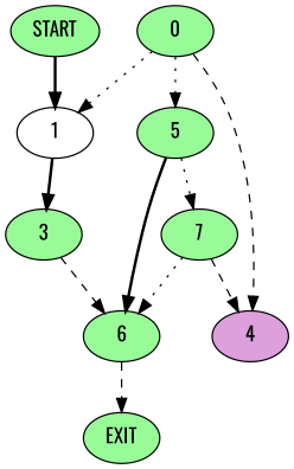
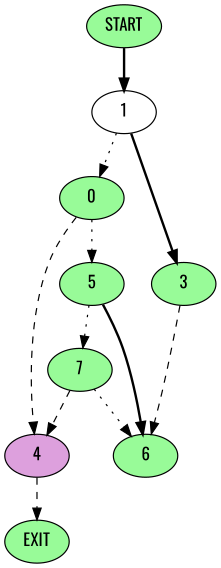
  digraph {
    fontname=Oswald
    node [fillcolor=palegreen fontname=Oswald style=filled]
    edge [fontname=Oswald style=dotted]
    n1 [label=START]
    1 [fillcolor=white]
    n3 [label=0]
    3
    n5 [label=EXIT]
    4 [fillcolor=plum]
    5
    6
    7
    n1 -> 1 [style=bold]
-   n3 -> 1
+   1 -> n3
    1 -> 3 [style=bold]
    n3 -> 4 [style=dashed]
    n3 -> 5
    3 -> 6 [style=dashed]
    5 -> 6 [style=bold]
    5 -> 7
-   6 -> n5 [style=dashed]
+   4 -> n5 [style=dashed]
    7 -> 4 [style=dashed]
    7 -> 6
  }
